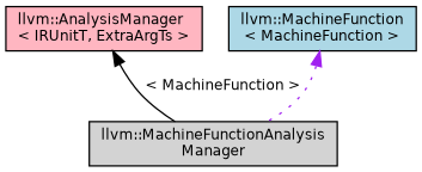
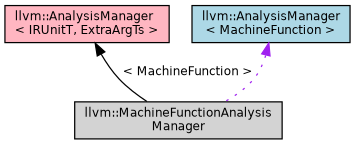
  digraph {
    node [color=black fontname=Helvetica fontsize=10 shape=record style=filled]
    edge [dir=back fontname=Helvetica fontsize=10 labelfontname=Helvetica labelfontsize=10]
    n1 [fillcolor=lightpink fontcolor=black height=0.2 label="llvm::AnalysisManager\l\< IRUnitT, ExtraArgTs \>" width=0.4]
    n2 [fillcolor=lightgrey height=0.2 label="llvm::MachineFunctionAnalysis\lManager" width=0.4]
-   n3 [fillcolor=lightblue height=0.2 label="llvm::MachineFunction\l\< MachineFunction \>" width=0.4]
+   n3 [fillcolor=lightblue height=0.2 label="llvm::AnalysisManager\l\< MachineFunction \>" width=0.4]
    n1 -> n2 [color=black label=" \< MachineFunction \>" style=solid]
    n3 -> n2 [color=purple style=dotted]
  }
